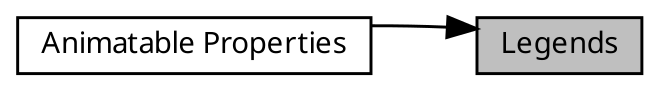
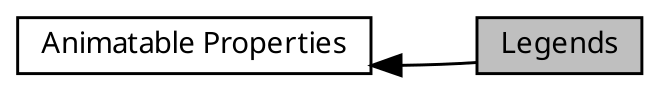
  digraph {
    rankdir=LR
    node [color=black fontname="Lucinda Grande" fontsize=10 shape=box]
    n1 [height=0.2 label="Animatable Properties" width=0.4]
    n2 [fillcolor=grey75 fontcolor=black height=0.2 label=Legends style=filled width=0.4]
-   n2 -> n1 [dir=back fontname="Lucinda Grande" fontsize=10 labelfontname="Lucinda Grande" labelfontsize=10 shape=plaintext style=solid]
+   n1 -> n2 [dir=back fontname="Lucinda Grande" fontsize=10 labelfontname="Lucinda Grande" labelfontsize=10 shape=plaintext style=solid]
  }
